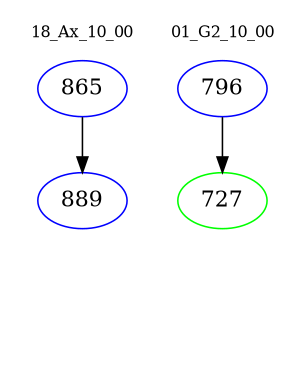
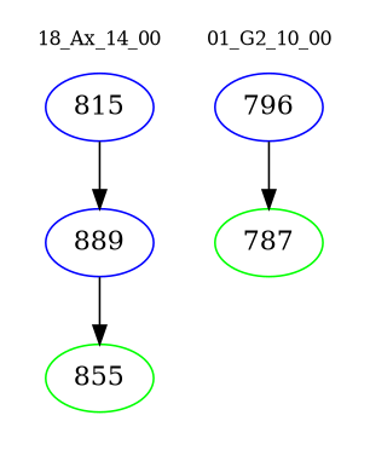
  digraph {
    node [color=blue]
    edge [color=black]
-   n1 [label=865]
+   n1 [label=815]
    n2 [label=889]
+   n3 [color=green label=855]
    n4 [label=796]
-   n5 [color=green label=727]
+   n5 [color=green label=787]
    subgraph cluster_1 {
      color=white
      fontsize=10
-     label="18_Ax_10_00"
+     label="18_Ax_14_00"
      n1
      n2
+     n3
    }
    subgraph cluster_2 {
      color=white
      fontsize=10
      label="01_G2_10_00"
      n4
      n5
    }
    n1 -> n2
+   n2 -> n3
    n4 -> n5
  }
